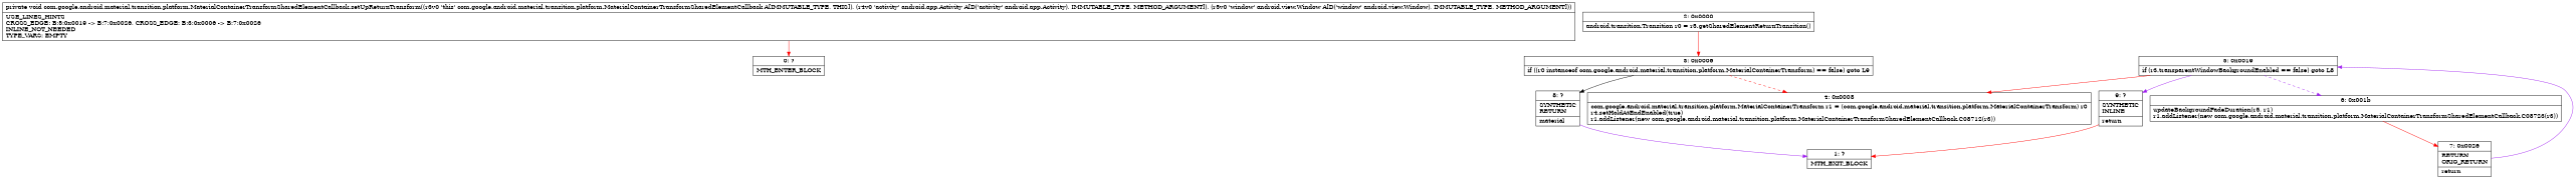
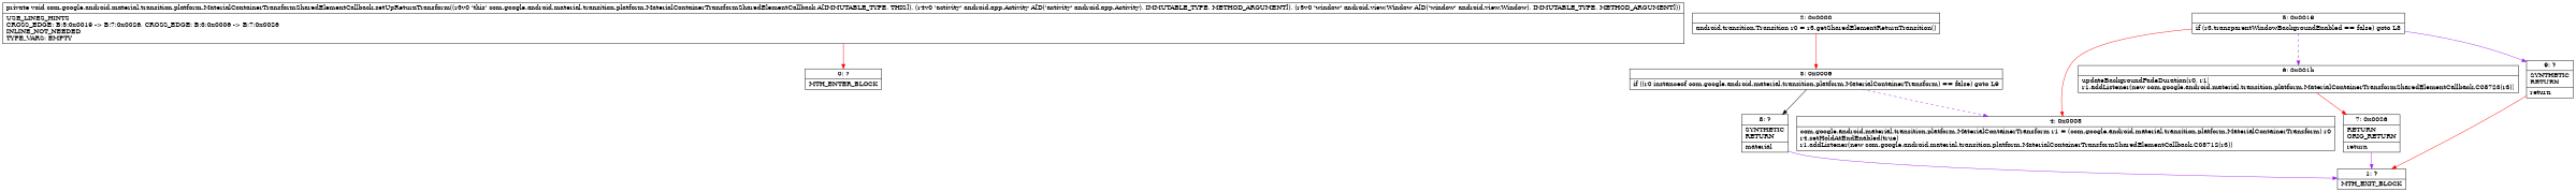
  digraph {
    node [shape=record]
    edge [color=red]
    n1 [label="{0\:\ ?|MTH_ENTER_BLOCK\l}"]
    n2 [label="{2\:\ 0x0000|android.transition.Transition r0 = r5.getSharedElementReturnTransition()\l}"]
    n3 [label="{3\:\ 0x0006|if ((r0 instanceof com.google.android.material.transition.platform.MaterialContainerTransform) == false) goto L9\l}"]
    n4 [label="{4\:\ 0x0008|com.google.android.material.transition.platform.MaterialContainerTransform r1 = (com.google.android.material.transition.platform.MaterialContainerTransform) r0\lr4.setHoldAtEndEnabled(true)\lr1.addListener(new com.google.android.material.transition.platform.MaterialContainerTransformSharedElementCallback.C08712(r3))\l}"]
    n5 [label="{8\:\ ?|SYNTHETIC\lRETURN\l|material\l}"]
    n6 [label="{1\:\ ?|MTH_EXIT_BLOCK\l}"]
    n7 [label="{5\:\ 0x0019|if (r3.transparentWindowBackgroundEnabled == false) goto L8\l}"]
-   n8 [label="{6\:\ 0x001b|updateBackgroundFadeDuration(r5, r1)\lr1.addListener(new com.google.android.material.transition.platform.MaterialContainerTransformSharedElementCallback.C08723(r3))\l}"]
-   n9 [label="{9\:\ ?|SYNTHETIC\lINLINE\l|return\l}"]
+   n8 [label="{6\:\ 0x001b|updateBackgroundFadeDuration(r0, r1)\lr1.addListener(new com.google.android.material.transition.platform.MaterialContainerTransformSharedElementCallback.C08723(r3))\l}"]
+   n9 [label="{9\:\ ?|SYNTHETIC\lRETURN\l|return\l}"]
    n10 [label="{7\:\ 0x0026|RETURN\lORIG_RETURN\l|return\l}"]
    n11 [label="{private void com.google.android.material.transition.platform.MaterialContainerTransformSharedElementCallback.setUpReturnTransform((r3v0 'this' com.google.android.material.transition.platform.MaterialContainerTransformSharedElementCallback A[IMMUTABLE_TYPE, THIS]), (r4v0 'activity' android.app.Activity A[D('activity' android.app.Activity), IMMUTABLE_TYPE, METHOD_ARGUMENT]), (r5v0 'window' android.view.Window A[D('window' android.view.Window), IMMUTABLE_TYPE, METHOD_ARGUMENT]))  | USE_LINES_HINTS\lCROSS_EDGE: B:5:0x0019 \-\> B:7:0x0026, CROSS_EDGE: B:3:0x0006 \-\> B:7:0x0026\lINLINE_NOT_NEEDED\lTYPE_VARS: EMPTY\l}"]
    n2 -> n3
-   n3 -> n4 [style=dashed]
+   n3 -> n4 [color=purple style=dashed]
    n3 -> n5 [color=black]
    n5 -> n6 [color=purple]
    n7 -> n4
    n7 -> n8 [color=purple style=dashed]
    n7 -> n9 [color=purple]
    n8 -> n10
    n9 -> n6
-   n10 -> n7 [color=purple]
+   n10 -> n6 [color=purple]
    n11 -> n1
  }
